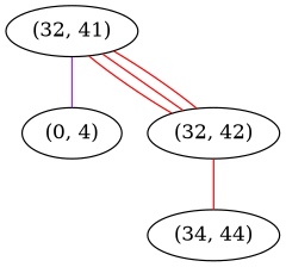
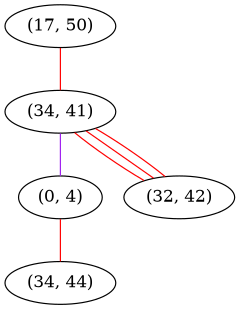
  graph {
    edge [color=red weight=1]
-   "(32, 41)"
+   "(17, 50)"
+   "(32, 41)" [label="(34, 41)"]
    n3 [label="(0, 4)"]
    "(32, 42)"
    n5 [label="(34, 44)"]
+   "(17, 50)" -- "(32, 41)"
    "(32, 41)" -- n3 [color=purple weight=4]
    "(32, 41)" -- "(32, 42)"
    "(32, 41)" -- "(32, 42)"
    "(32, 41)" -- "(32, 42)"
-   "(32, 42)" -- n5
+   n3 -- n5
  }
